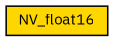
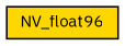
  digraph {
    rankdir=LR
    fontname="IBM Plex Sans"
-   n1 [color=black fillcolor=gold fontname="IBM Plex Sans" fontsize=10 height=0.2 label=NV_float16 shape=box style=filled width=0.4]
+   n1 [color=black fillcolor=gold fontname="IBM Plex Sans" fontsize=10 height=0.2 label=NV_float96 shape=box style=filled width=0.4]
  }
